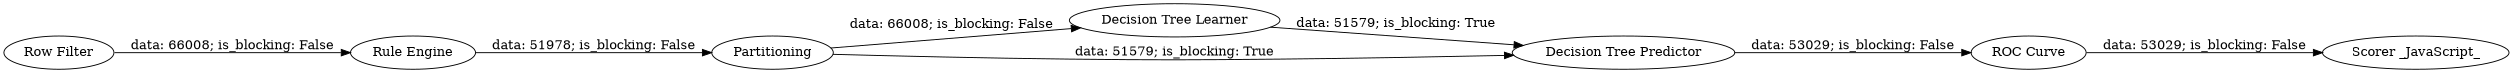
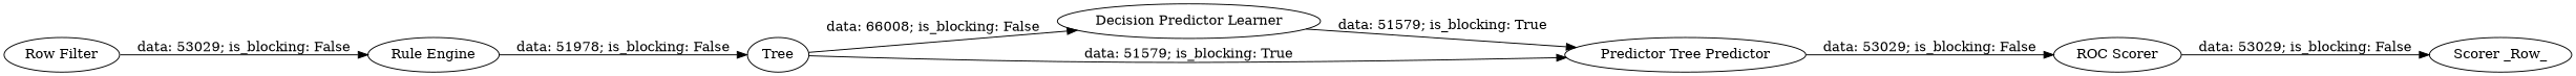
  digraph {
    rankdir=LR
-   n1 [label=Partitioning]
-   n2 [label="Decision Tree Learner"]
-   n3 [label="Decision Tree Predictor"]
-   n4 [label="ROC Curve"]
-   n5 [label="Scorer _JavaScript_"]
+   n1 [label=Tree]
+   n2 [label="Decision Predictor Learner"]
+   n3 [label="Predictor Tree Predictor"]
+   n4 [label="ROC Scorer"]
+   n5 [label="Scorer _Row_"]
    n6 [label="Row Filter"]
    n7 [label="Rule Engine"]
    n1 -> n2 [label="data: 66008; is_blocking: False"]
    n1 -> n3 [label="data: 51579; is_blocking: True"]
    n2 -> n3 [label="data: 51579; is_blocking: True"]
    n3 -> n4 [label="data: 53029; is_blocking: False"]
    n4 -> n5 [label="data: 53029; is_blocking: False"]
-   n6 -> n7 [label="data: 66008; is_blocking: False"]
+   n6 -> n7 [label="data: 53029; is_blocking: False"]
    n7 -> n1 [label="data: 51978; is_blocking: False"]
  }
